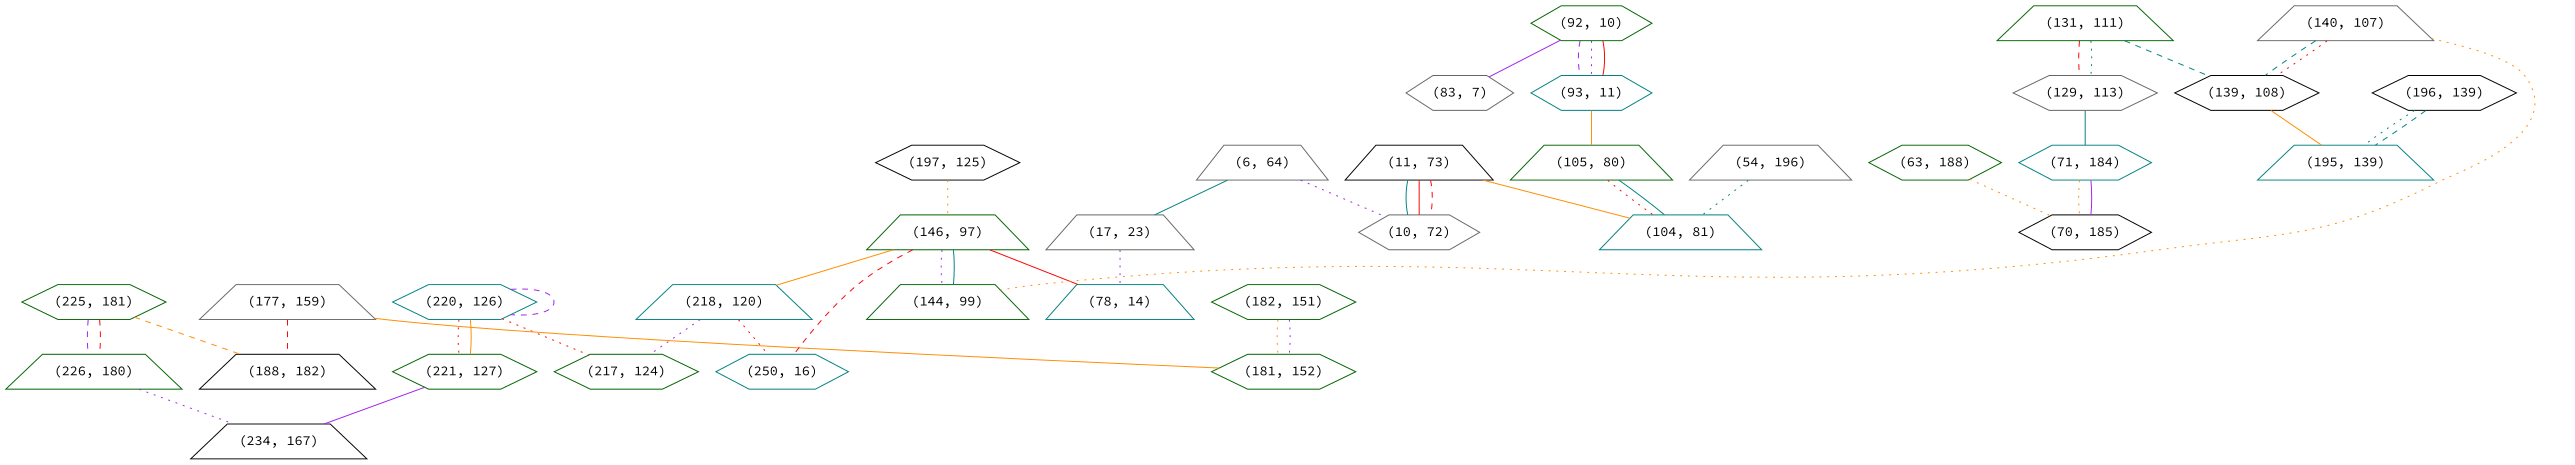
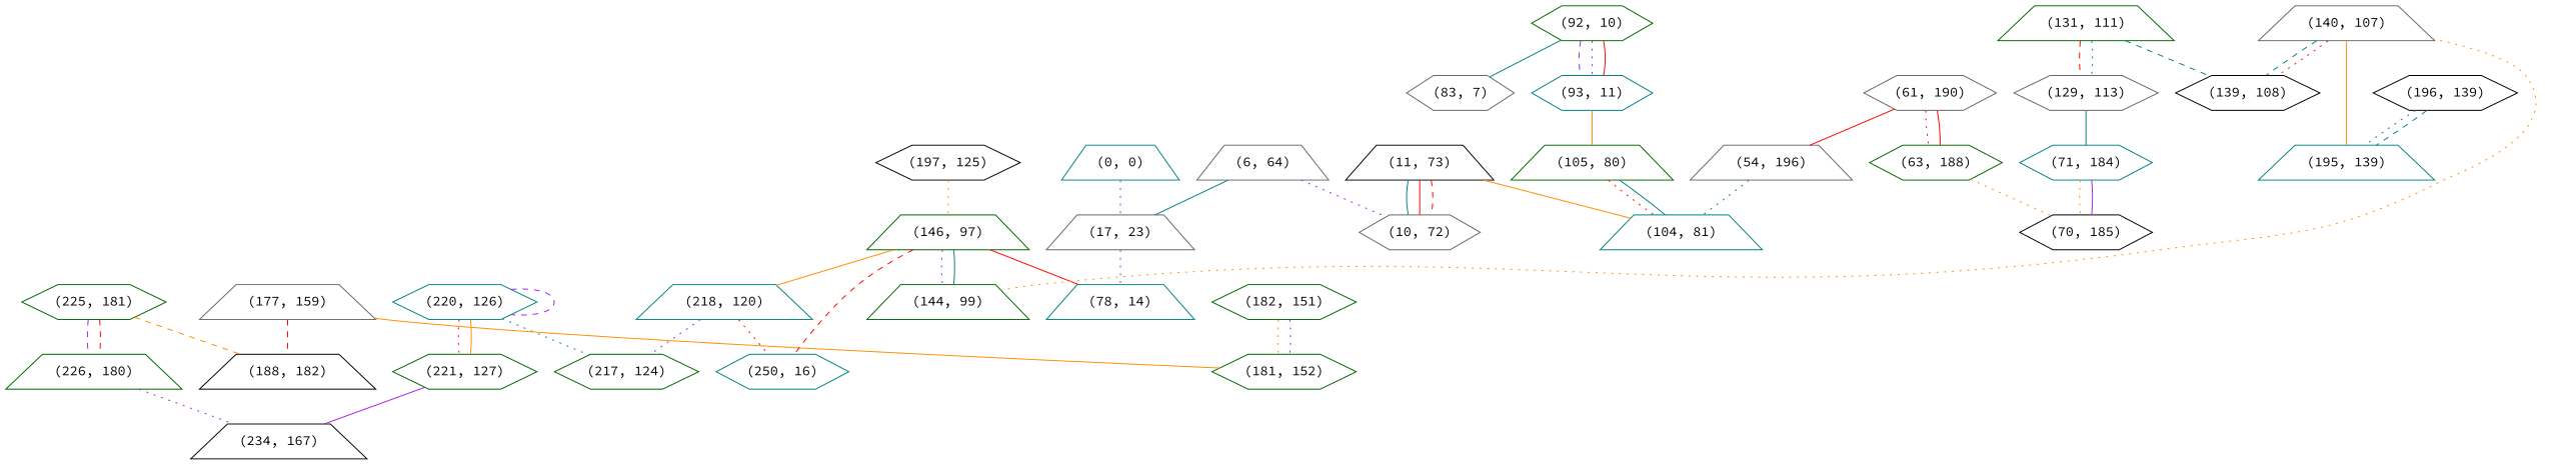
  graph {
    fontname="Source Code Pro"
    node [color=darkgreen fontname="Source Code Pro" shape=hexagon]
    edge [color=red fontname="Source Code Pro" style=dotted weight=1]
    "(188, 182)" [color=black shape=trapezium]
    "(225, 181)"
    "(226, 180)" [shape=trapezium]
    "(234, 167)" [color=black shape=trapezium]
    "(220, 126)" [color=teal]
    "(221, 127)"
    "(217, 124)"
+   "(61, 190)" [color=gray40]
    "(63, 188)"
    "(54, 196)" [color=gray40 shape=trapezium]
    "(70, 185)" [color=black]
    "(104, 81)" [color=teal shape=trapezium]
    "(93, 11)" [color=teal]
    "(92, 10)"
    "(83, 7)" [color=gray40]
    "(105, 80)" [shape=trapezium]
    "(11, 73)" [color=black shape=trapezium]
    "(10, 72)" [color=gray40]
    "(6, 64)" [color=gray40 shape=trapezium]
    "(17, 23)" [color=gray40 shape=trapezium]
    "(78, 14)" [color=teal shape=trapezium]
+   "(0, 0)" [color=teal shape=trapezium]
    "(177, 159)" [color=gray40 shape=trapezium]
    "(181, 152)"
    "(197, 125)" [color=black]
    "(146, 97)" [shape=trapezium]
    "(144, 99)" [shape=trapezium]
    "(218, 120)" [color=teal shape=trapezium]
    "(250, 16)" [color=teal]
    "(196, 139)" [color=black]
    "(195, 139)" [color=teal shape=trapezium]
    "(131, 111)" [shape=trapezium]
    "(129, 113)" [color=gray40]
    "(139, 108)" [color=black]
    "(71, 184)" [color=teal]
    "(182, 151)"
    "(140, 107)" [color=gray40 shape=trapezium]
    "(225, 181)" -- "(188, 182)" [color=darkorange style=dashed]
    "(225, 181)" -- "(226, 180)" [color=purple style=dashed]
    "(225, 181)" -- "(226, 180)" [style=dashed]
    "(226, 180)" -- "(234, 167)" [color=purple]
    "(220, 126)" -- "(220, 126)" [color=purple style=dashed weight=2]
    "(220, 126)" -- "(221, 127)"
    "(220, 126)" -- "(221, 127)" [color=darkorange style=solid]
-   "(220, 126)" -- "(217, 124)"
+   "(220, 126)" -- "(217, 124)" [color=teal]
    "(221, 127)" -- "(234, 167)" [color=purple style=solid]
+   "(61, 190)" -- "(63, 188)"
+   "(61, 190)" -- "(63, 188)" [style=solid]
+   "(61, 190)" -- "(54, 196)" [style=solid]
    "(63, 188)" -- "(70, 185)" [color=darkorange]
    "(54, 196)" -- "(104, 81)" [color=teal weight=3]
    "(93, 11)" -- "(105, 80)" [color=darkorange style=solid]
    "(92, 10)" -- "(93, 11)" [color=purple style=dashed]
    "(92, 10)" -- "(93, 11)" [color=purple]
    "(92, 10)" -- "(93, 11)" [style=solid]
-   "(92, 10)" -- "(83, 7)" [color=purple style=solid]
+   "(92, 10)" -- "(83, 7)" [color=teal style=solid]
    "(105, 80)" -- "(104, 81)"
    "(105, 80)" -- "(104, 81)" [color=teal style=solid]
    "(11, 73)" -- "(104, 81)" [color=darkorange style=solid]
    "(11, 73)" -- "(10, 72)" [color=teal style=solid]
    "(11, 73)" -- "(10, 72)" [style=solid]
    "(11, 73)" -- "(10, 72)" [style=dashed]
    "(6, 64)" -- "(10, 72)" [color=purple]
    "(6, 64)" -- "(17, 23)" [color=teal style=solid]
    "(17, 23)" -- "(78, 14)" [color=purple]
+   "(0, 0)" -- "(17, 23)" [color=purple weight=4]
    "(177, 159)" -- "(188, 182)" [style=dashed]
    "(177, 159)" -- "(181, 152)" [color=darkorange style=solid]
    "(197, 125)" -- "(146, 97)" [color=darkorange weight=3]
    "(146, 97)" -- "(78, 14)" [style=solid weight=3]
    "(146, 97)" -- "(144, 99)" [color=purple]
    "(146, 97)" -- "(144, 99)" [color=teal style=solid]
    "(146, 97)" -- "(218, 120)" [color=darkorange style=solid weight=3]
    "(146, 97)" -- "(250, 16)" [style=dashed]
    "(218, 120)" -- "(217, 124)" [color=purple]
    "(218, 120)" -- "(250, 16)" [weight=3]
    "(196, 139)" -- "(195, 139)" [color=teal]
    "(196, 139)" -- "(195, 139)" [color=teal style=dashed]
    "(131, 111)" -- "(129, 113)" [style=dashed]
    "(131, 111)" -- "(129, 113)" [color=teal]
    "(131, 111)" -- "(139, 108)" [color=teal style=dashed]
    "(129, 113)" -- "(71, 184)" [color=teal style=solid]
    "(71, 184)" -- "(70, 185)" [color=darkorange]
    "(71, 184)" -- "(70, 185)" [color=purple style=solid]
    "(182, 151)" -- "(181, 152)" [color=darkorange]
    "(182, 151)" -- "(181, 152)" [color=purple]
    "(140, 107)" -- "(144, 99)" [color=darkorange]
-   "(139, 108)" -- "(195, 139)" [color=darkorange style=solid weight=3]
+   "(140, 107)" -- "(195, 139)" [color=darkorange style=solid weight=3]
    "(140, 107)" -- "(139, 108)" [color=teal style=dashed]
    "(140, 107)" -- "(139, 108)"
  }
